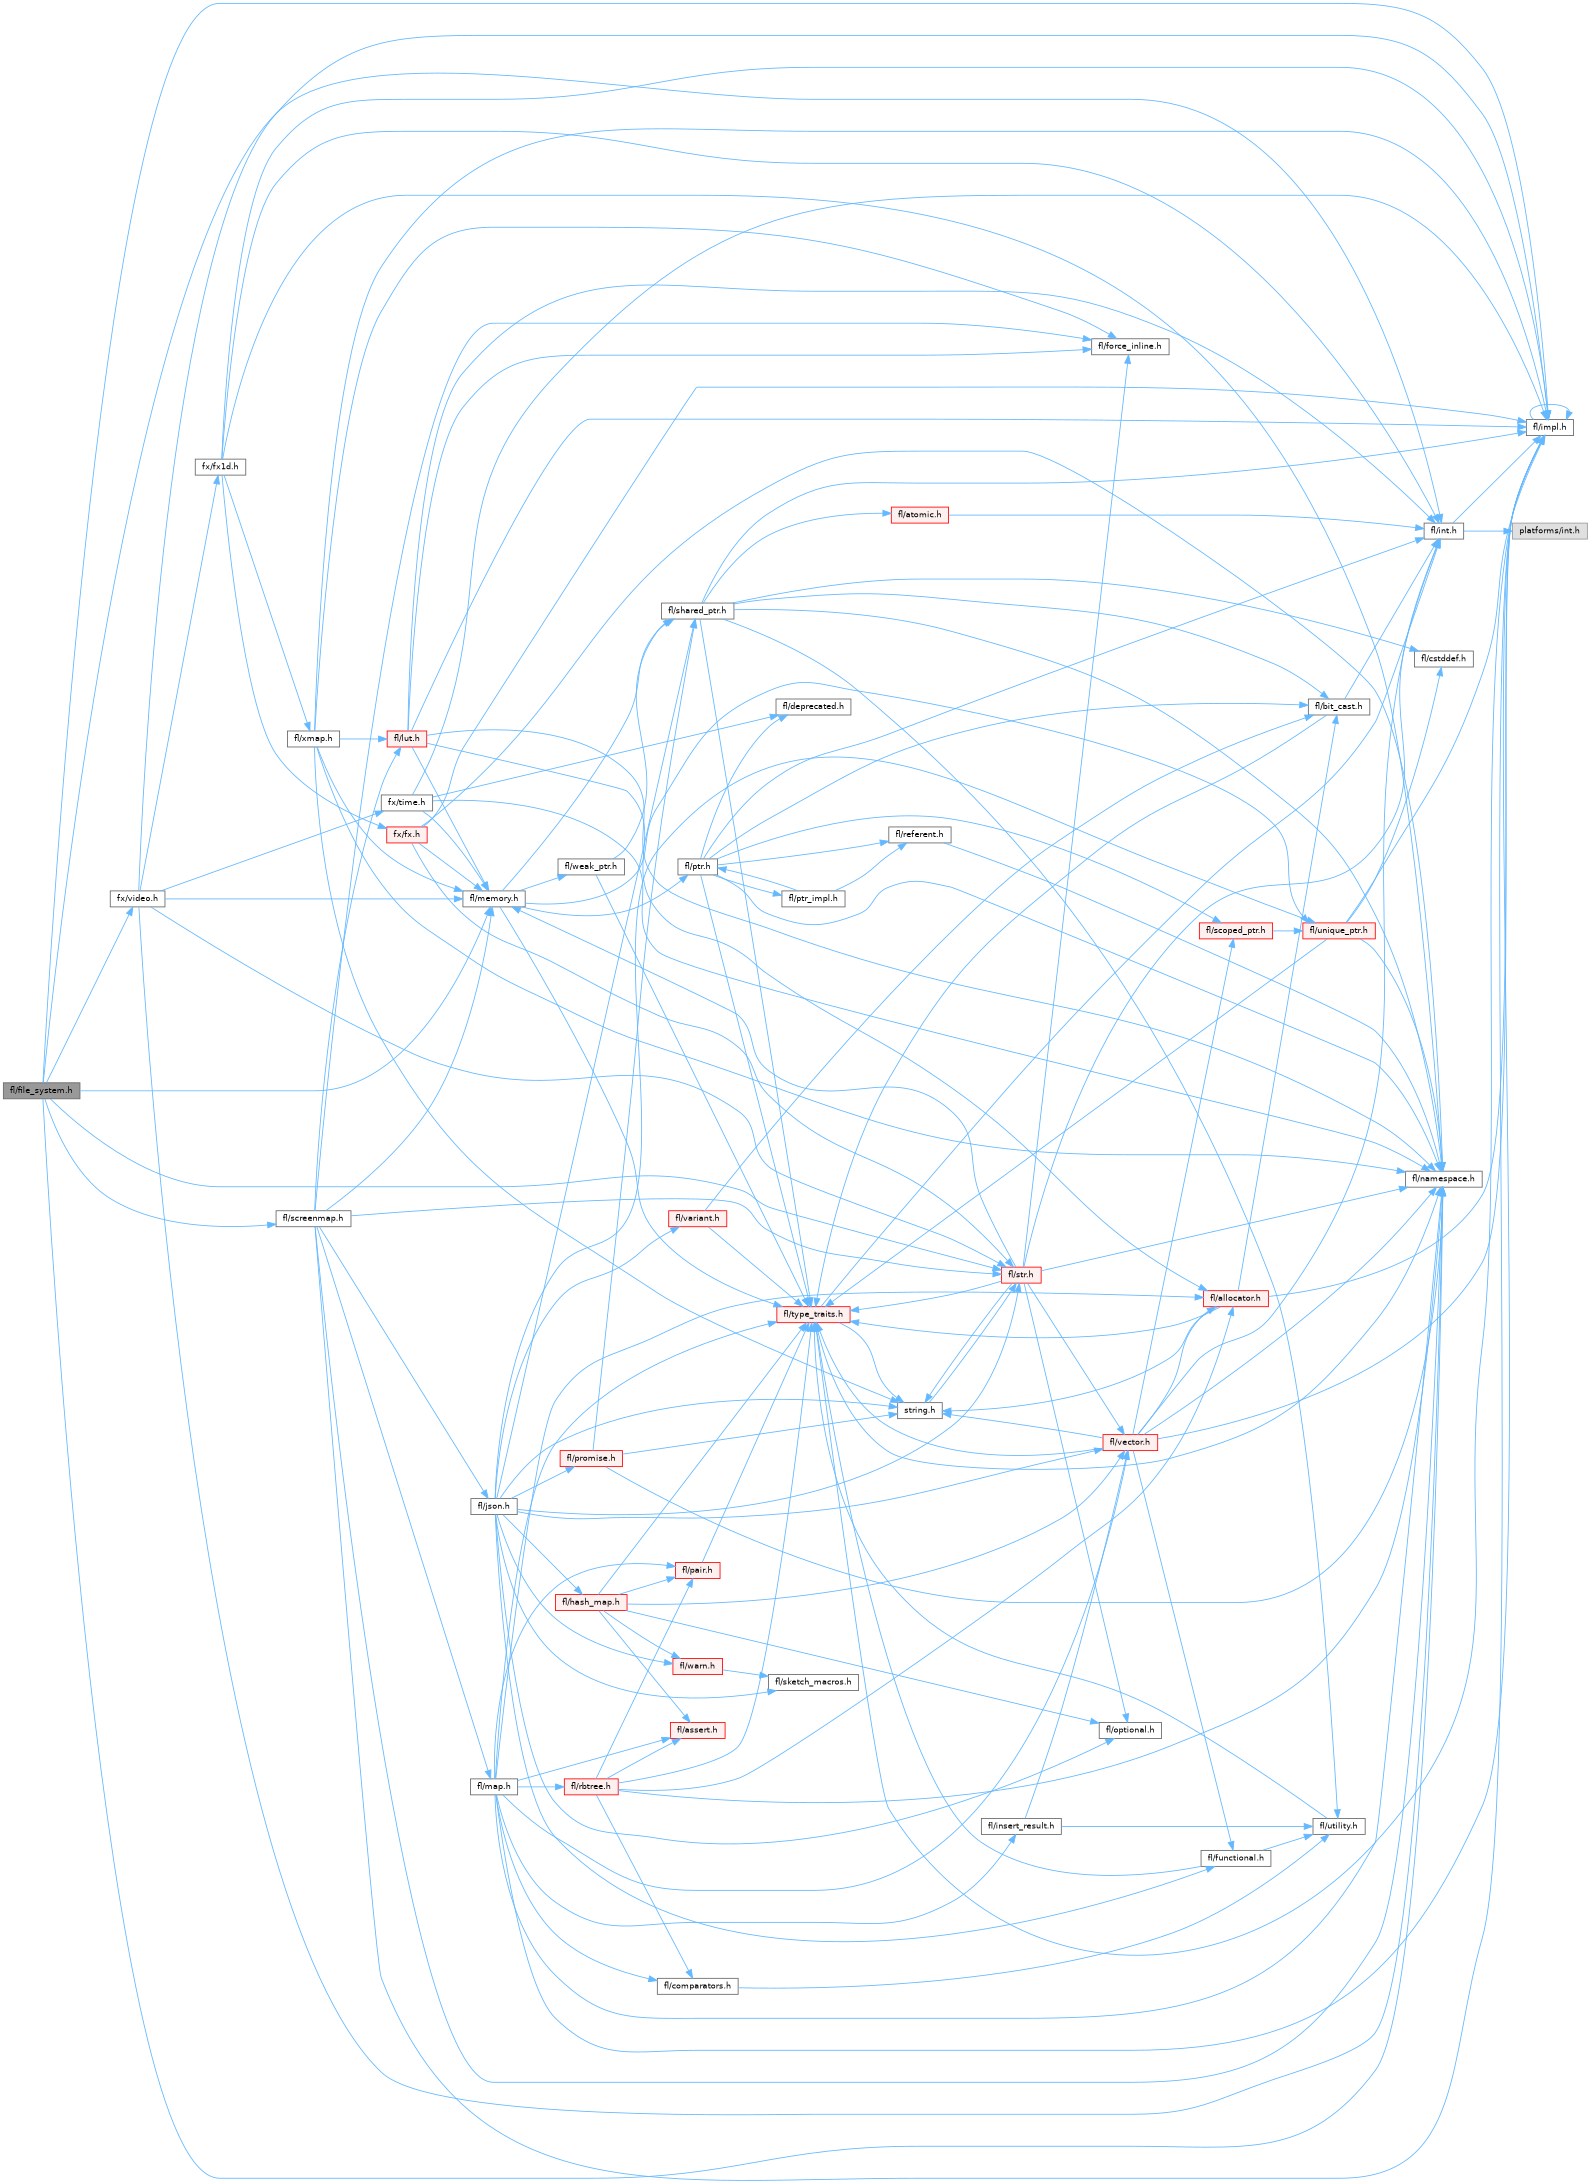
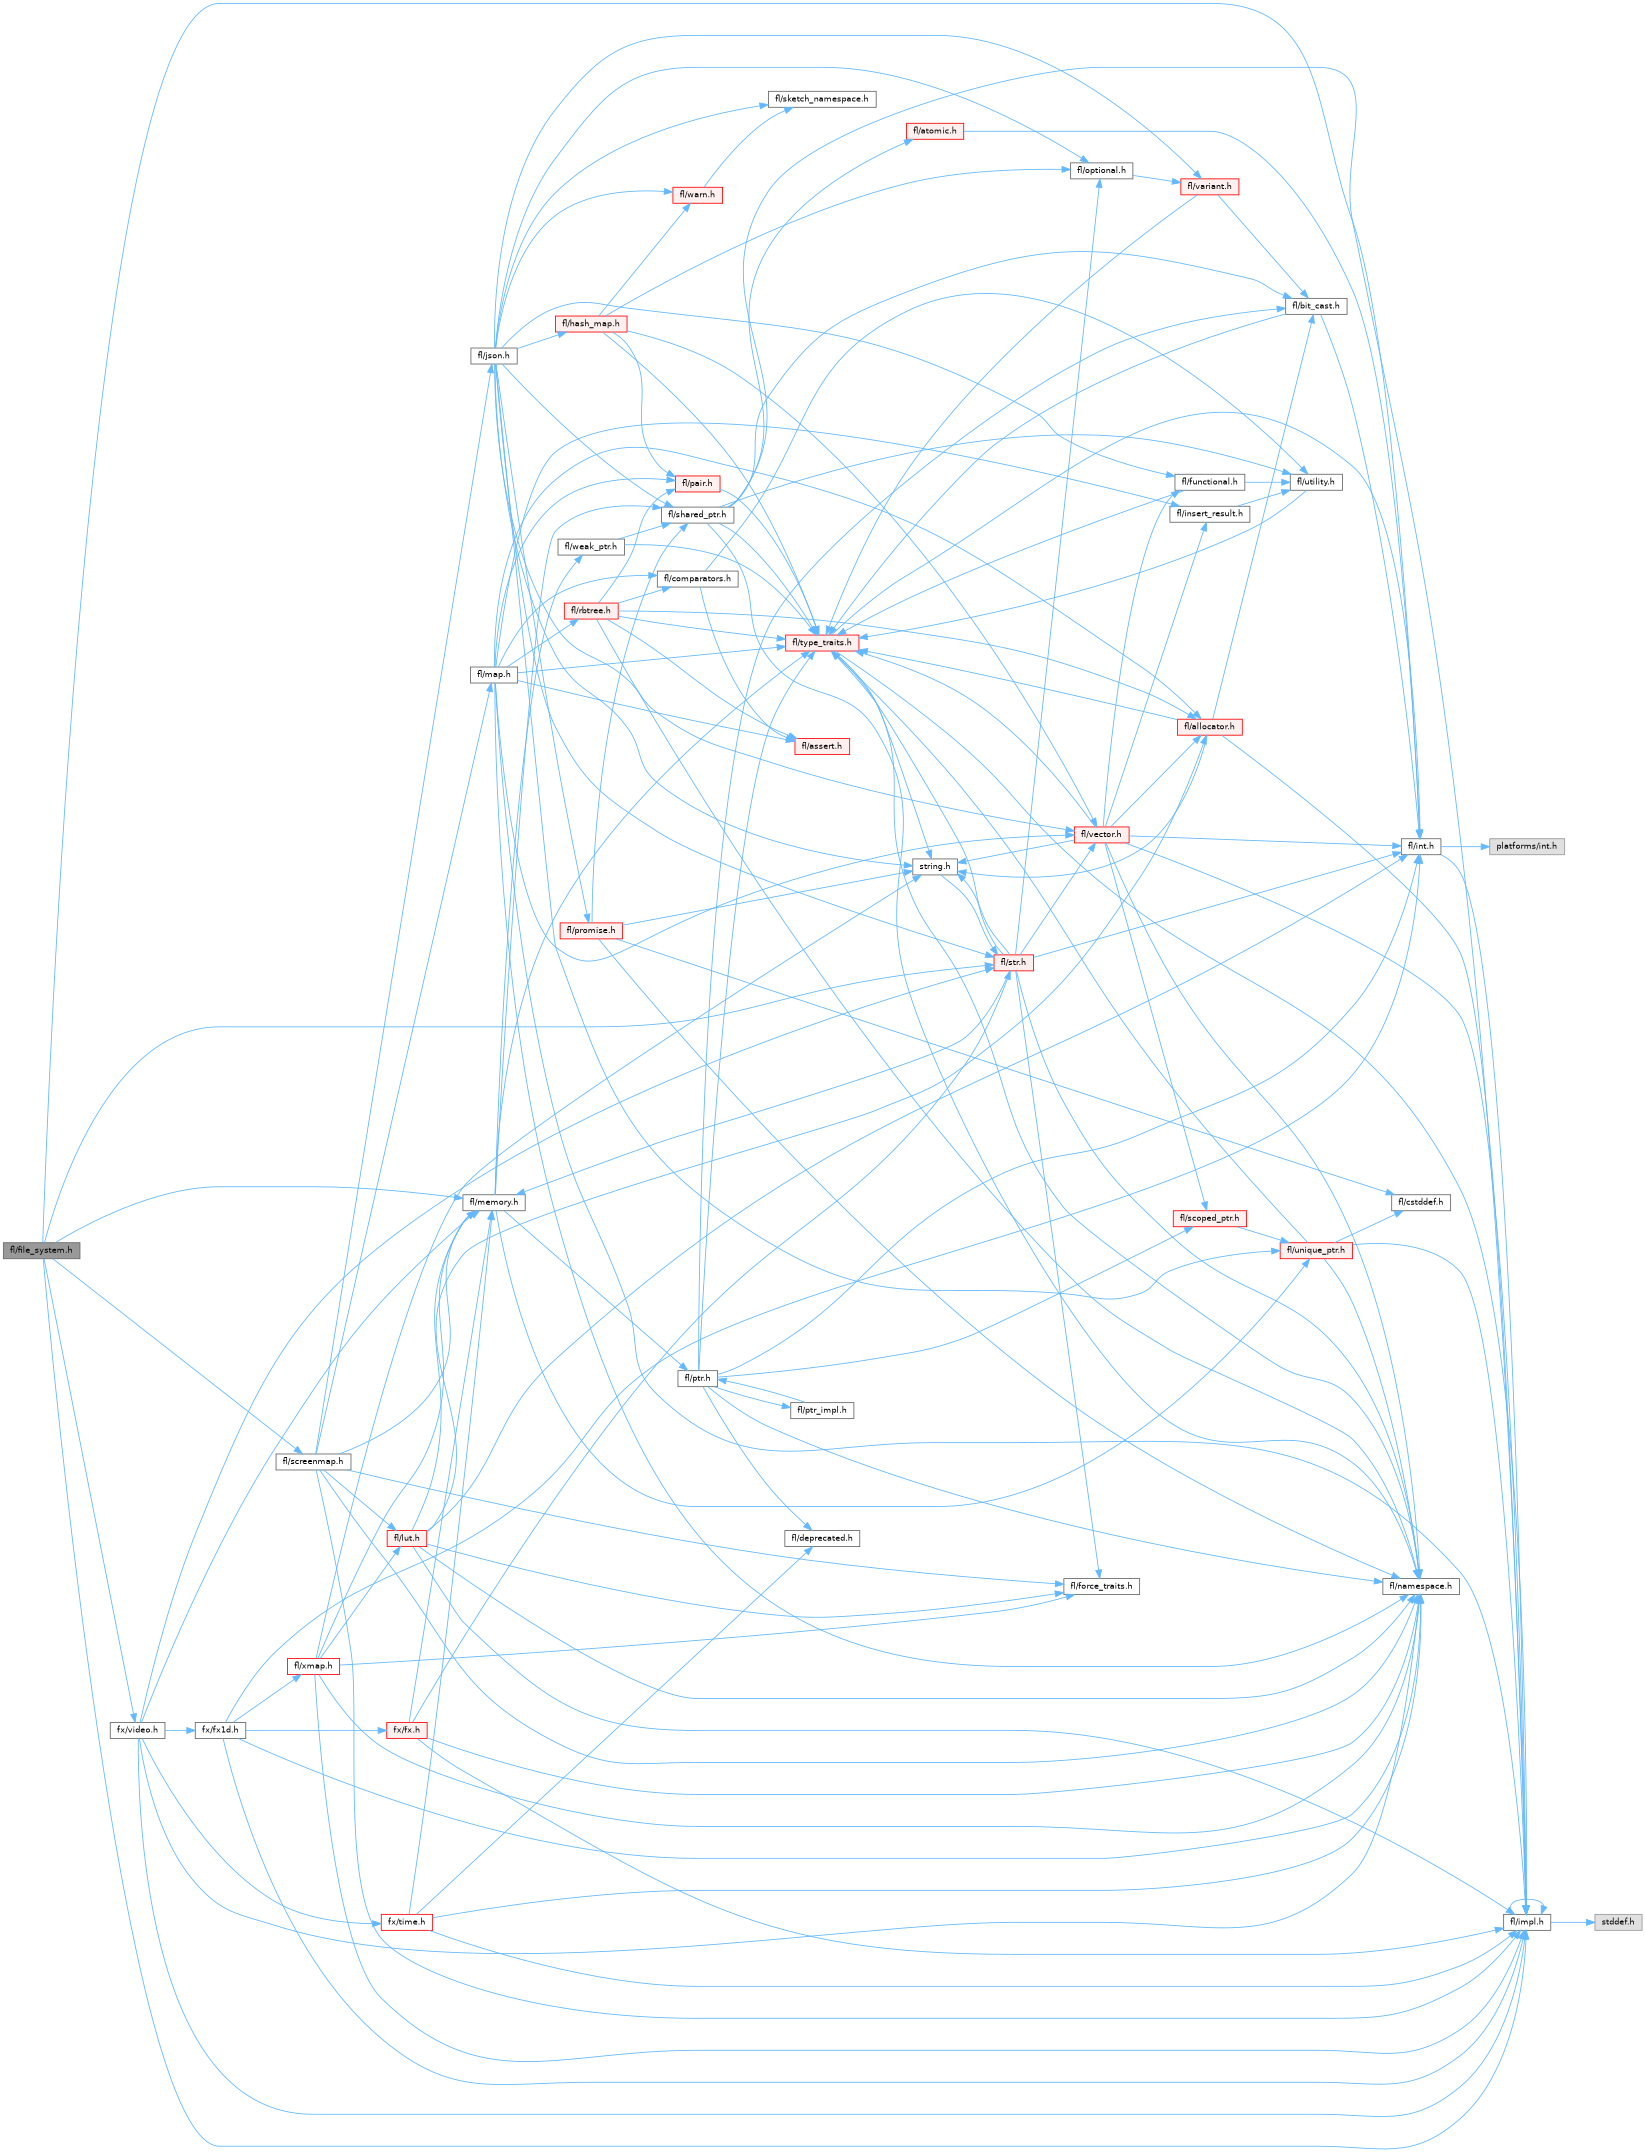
  digraph {
    rankdir=LR
    node [color=grey40 fillcolor=white fontname=Helvetica fontsize=10 shape=box style=filled]
    edge [color=steelblue1 fontname=Helvetica fontsize=10 labelfontname=Helvetica labelfontsize=10 style=solid]
    n1 [color=gray40 fillcolor=grey60 fontcolor=black height=0.2 label="fl/file_system.h" width=0.4]
    n2 [height=0.2 label="fl/impl.h" width=0.4]
    n3 [height=0.2 label="fl/int.h" width=0.4]
    n4 [height=0.2 label="fl/namespace.h" width=0.4]
    n5 [height=0.2 label="fl/memory.h" width=0.4]
    n6 [color=red fillcolor="#FFF0F0" height=0.2 label="fl/str.h" width=0.4]
    n7 [height=0.2 label="fx/video.h" width=0.4]
    n8 [height=0.2 label="fl/screenmap.h" width=0.4]
+   n9 [color=grey60 fillcolor="#E0E0E0" height=0.2 label="stddef.h" width=0.4]
    n10 [color=grey60 fillcolor="#E0E0E0" height=0.2 label="platforms/int.h" width=0.4]
    n11 [height=0.2 label="fl/ptr.h" width=0.4]
    n12 [color=red fillcolor="#FFF0F0" height=0.2 label="fl/unique_ptr.h" width=0.4]
    n13 [color=red fillcolor="#FFF0F0" height=0.2 label="fl/type_traits.h" width=0.4]
    n14 [height=0.2 label="fl/shared_ptr.h" width=0.4]
    n15 [height=0.2 label="fl/weak_ptr.h" width=0.4]
    n16 [height=0.2 label="string.h" width=0.4]
    n17 [height=0.2 label="fl/optional.h" width=0.4]
    n18 [color=red fillcolor="#FFF0F0" height=0.2 label="fl/vector.h" width=0.4]
-   n19 [height=0.2 label="fl/force_inline.h" width=0.4]
+   n19 [height=0.2 label="fl/force_traits.h" width=0.4]
    n20 [height=0.2 label="fx/fx1d.h" width=0.4]
-   n21 [height=0.2 label="fx/time.h" width=0.4]
+   n21 [color=red height=0.2 label="fx/time.h" width=0.4]
    n22 [color=red fillcolor="#FFF0F0" height=0.2 label="fl/lut.h" width=0.4]
    n23 [height=0.2 label="fl/map.h" width=0.4]
    n24 [height=0.2 label="fl/json.h" width=0.4]
    n25 [color=red fillcolor="#FFF0F0" height=0.2 label="fl/scoped_ptr.h" width=0.4]
    n26 [height=0.2 label="fl/bit_cast.h" width=0.4]
-   n27 [height=0.2 label="fl/referent.h" width=0.4]
    n28 [height=0.2 label="fl/deprecated.h" width=0.4]
    n29 [height=0.2 label="fl/ptr_impl.h" width=0.4]
    n30 [height=0.2 label="fl/cstddef.h" width=0.4]
    n31 [height=0.2 label="fl/utility.h" width=0.4]
    n32 [color=red fillcolor="#FFF0F0" height=0.2 label="fl/atomic.h" width=0.4]
    n33 [color=red fillcolor="#FFF0F0" height=0.2 label="fl/variant.h" width=0.4]
    n34 [height=0.2 label="fl/functional.h" width=0.4]
    n35 [height=0.2 label="fl/insert_result.h" width=0.4]
    n36 [color=red fillcolor="#FFF0F0" height=0.2 label="fl/allocator.h" width=0.4]
-   n37 [height=0.2 label="fl/xmap.h" width=0.4]
+   n37 [color=red height=0.2 label="fl/xmap.h" width=0.4]
    n38 [color=red fillcolor="#FFF0F0" height=0.2 label="fx/fx.h" width=0.4]
    n39 [color=red fillcolor="#FFF0F0" height=0.2 label="fl/assert.h" width=0.4]
    n40 [height=0.2 label="fl/comparators.h" width=0.4]
    n41 [color=red fillcolor="#FFF0F0" height=0.2 label="fl/pair.h" width=0.4]
    n42 [color=red fillcolor="#FFF0F0" height=0.2 label="fl/rbtree.h" width=0.4]
    n43 [color=red fillcolor="#FFF0F0" height=0.2 label="fl/hash_map.h" width=0.4]
    n44 [color=red fillcolor="#FFF0F0" height=0.2 label="fl/warn.h" width=0.4]
-   n45 [height=0.2 label="fl/sketch_macros.h" width=0.4]
+   n45 [height=0.2 label="fl/sketch_namespace.h" width=0.4]
    n46 [color=red fillcolor="#FFF0F0" height=0.2 label="fl/promise.h" width=0.4]
    n1 -> n2
    n1 -> n3
-   n1 -> n4
    n1 -> n5
    n1 -> n6
    n1 -> n7
    n1 -> n8
    n2 -> n2
+   n2 -> n9
    n3 -> n2
    n3 -> n10
    n5 -> n11
    n5 -> n12
    n5 -> n13
    n5 -> n14
    n5 -> n15
    n6 -> n3
    n6 -> n4
    n6 -> n5
    n6 -> n13
    n6 -> n16
    n6 -> n17
    n6 -> n18
    n6 -> n19
    n7 -> n2
    n7 -> n4
    n7 -> n5
    n7 -> n6
    n7 -> n20
    n7 -> n21
    n8 -> n2
    n8 -> n4
    n8 -> n5
-   n8 -> n6
    n8 -> n19
    n8 -> n22
    n8 -> n23
    n8 -> n24
    n11 -> n3
    n11 -> n4
    n11 -> n13
    n11 -> n25
    n11 -> n26
-   n11 -> n27
    n11 -> n28
    n11 -> n29
    n12 -> n2
    n12 -> n4
    n12 -> n13
    n12 -> n30
    n13 -> n2
    n13 -> n3
    n13 -> n4
    n13 -> n16
    n14 -> n2
    n14 -> n4
    n14 -> n13
    n14 -> n26
-   n14 -> n30
+   n46 -> n30
    n14 -> n31
    n14 -> n32
    n15 -> n13
    n15 -> n14
    n16 -> n6
+   n17 -> n33
    n18 -> n2
    n18 -> n3
    n18 -> n4
    n18 -> n13
    n18 -> n16
    n18 -> n25
    n18 -> n34
-   n35 -> n18
+   n18 -> n35
    n18 -> n36
    n20 -> n2
    n20 -> n3
    n20 -> n4
    n20 -> n37
    n20 -> n38
    n21 -> n2
    n21 -> n4
    n21 -> n5
    n21 -> n28
    n22 -> n2
    n22 -> n3
    n22 -> n4
    n22 -> n5
    n22 -> n19
    n22 -> n36
    n23 -> n2
    n23 -> n4
    n23 -> n13
    n23 -> n18
    n23 -> n35
    n23 -> n36
    n23 -> n39
    n23 -> n40
    n23 -> n41
    n23 -> n42
    n24 -> n6
    n24 -> n12
    n24 -> n14
    n24 -> n16
    n24 -> n17
    n24 -> n18
    n24 -> n33
    n24 -> n34
    n24 -> n43
    n24 -> n44
    n24 -> n45
    n24 -> n46
    n25 -> n12
    n26 -> n3
    n26 -> n13
-   n27 -> n4
    n29 -> n11
-   n29 -> n27
    n31 -> n13
    n32 -> n3
    n33 -> n13
    n33 -> n26
    n34 -> n13
    n34 -> n31
    n35 -> n31
    n36 -> n2
    n36 -> n13
    n36 -> n16
    n36 -> n26
    n37 -> n2
    n37 -> n4
    n37 -> n5
    n37 -> n16
    n37 -> n19
    n37 -> n22
    n38 -> n2
    n38 -> n4
    n38 -> n5
    n38 -> n6
    n40 -> n31
    n41 -> n13
    n42 -> n4
    n42 -> n13
    n42 -> n36
    n42 -> n39
    n42 -> n40
    n42 -> n41
    n43 -> n13
    n43 -> n17
    n43 -> n18
-   n43 -> n39
+   n40 -> n39
    n43 -> n41
    n43 -> n44
    n44 -> n45
    n46 -> n4
    n46 -> n14
    n46 -> n16
  }
